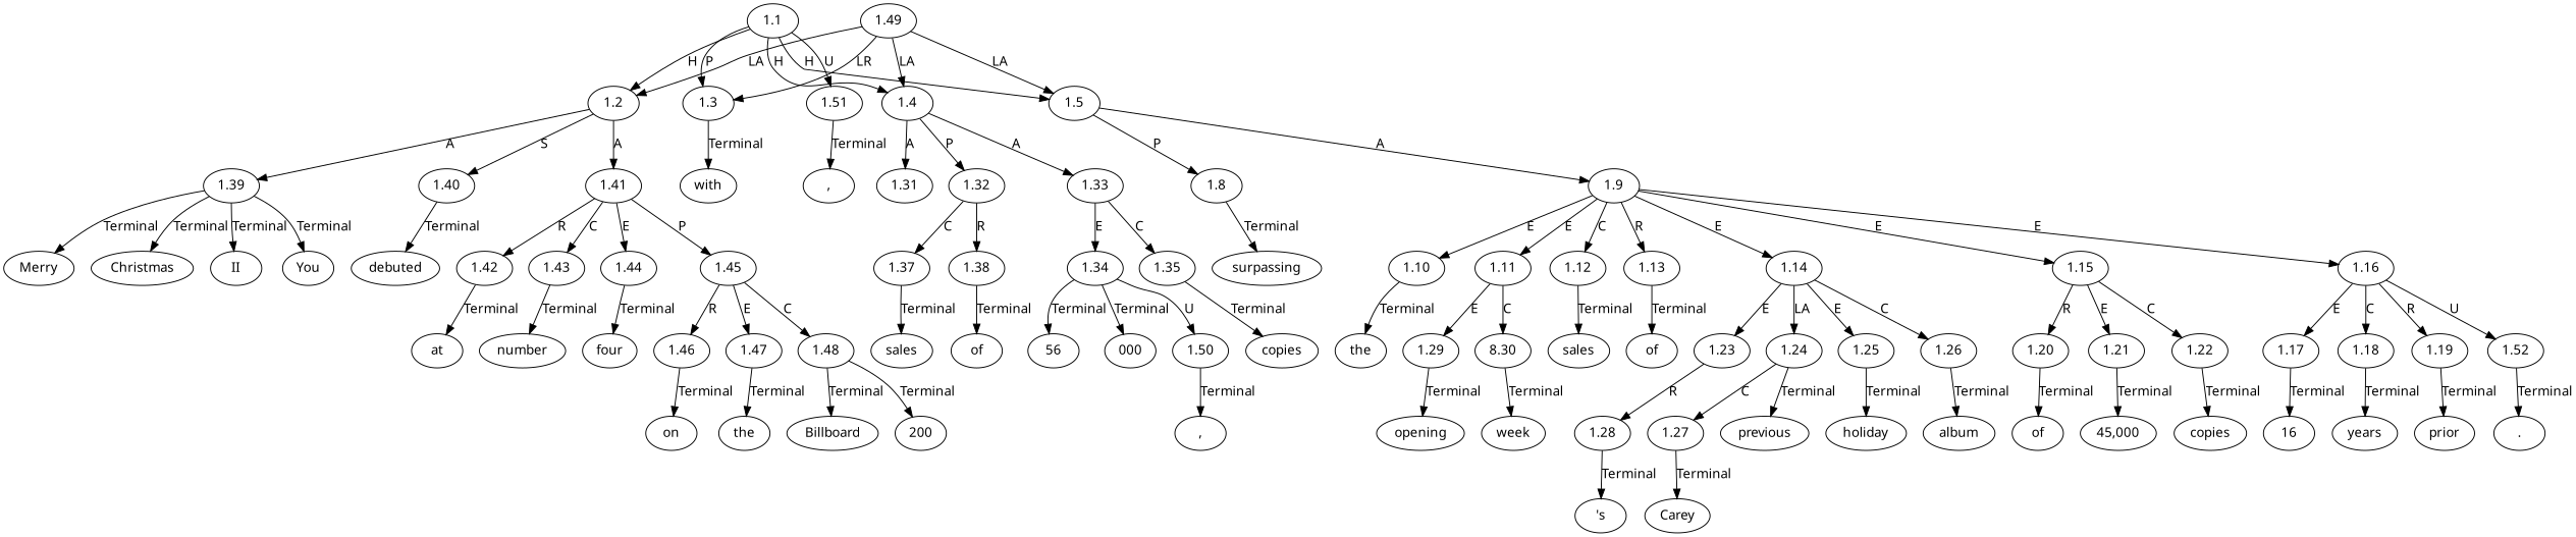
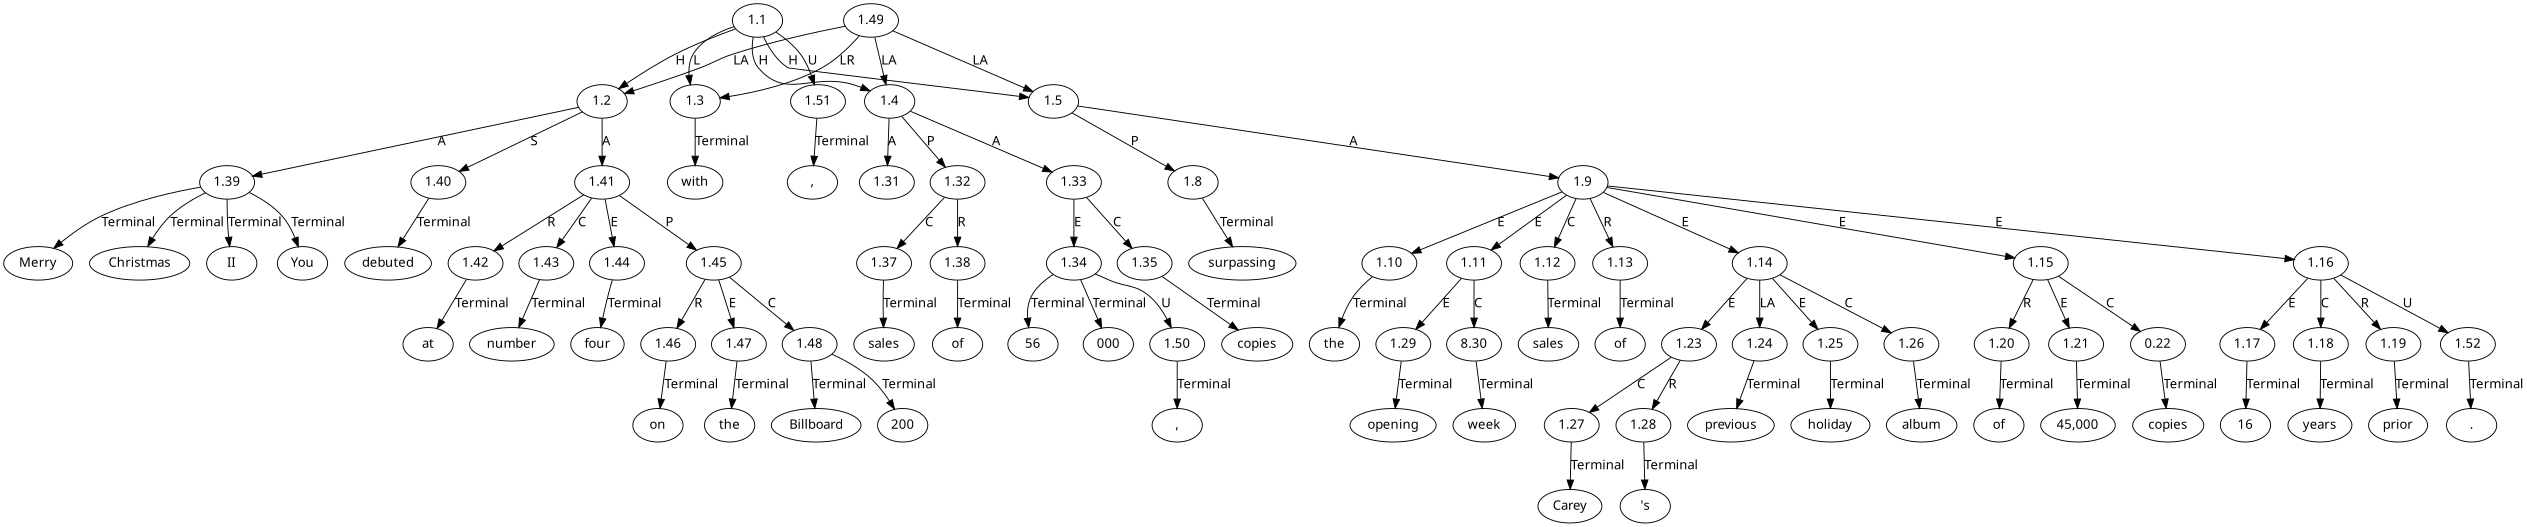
  digraph {
    fontname="Noto Sans"
    node [fontname="Noto Sans" ordering=out]
    edge [fontname="Noto Sans" ordering=out]
    n1 [label=Merry]
    n2 [label=the]
    n3 [label=Billboard]
    n4 [label=200]
    n5 [label=with]
    n6 [label=sales]
    n7 [label=of]
    n8 [label=56]
    n9 [label=","]
    n10 [label=000]
    n11 [label=copies]
    n12 [label=Christmas]
    n13 [label=","]
    n14 [label=surpassing]
    n15 [label=the]
    n16 [label=opening]
    n17 [label=week]
    n18 [label=sales]
    n19 [label=of]
    n20 [label=Carey]
    n21 [label="'s"]
    n22 [label=previous]
    n23 [label=II]
    n24 [label=holiday]
    n25 [label=album]
    n26 [label=of]
    n27 [label="45,000"]
    n28 [label=copies]
    n29 [label=16]
    n30 [label=years]
    n31 [label=prior]
    n32 [label="."]
    n33 [label=You]
    n34 [label=debuted]
    n35 [label=at]
    n36 [label=number]
    n37 [label=four]
    n38 [label=on]
    n39 [label=1.1]
    n40 [label=1.2]
    n41 [label=1.3]
    n42 [label=1.4]
    n43 [label=1.5]
    n44 [label=1.51]
    n45 [label=1.39]
    n46 [label=1.40]
    n47 [label=1.41]
    n48 [label=1.31]
    n49 [label=1.32]
    n50 [label=1.33]
    n51 [label=1.8]
    n52 [label=1.9]
    n53 [label=1.42]
    n54 [label=1.43]
    n55 [label=1.44]
    n56 [label=1.45]
    n57 [label=1.37]
    n58 [label=1.38]
    n59 [label=1.34]
    n60 [label=1.35]
    n61 [label=1.10]
    n62 [label=1.11]
    n63 [label=1.12]
    n64 [label=1.13]
    n65 [label=1.14]
    n66 [label=1.15]
    n67 [label=1.16]
    n68 [label=1.29]
    n69 [label=8.30]
    n70 [label=1.23]
    n71 [label=1.24]
    n72 [label=1.25]
    n73 [label=1.26]
    n74 [label=1.20]
    n75 [label=1.21]
-   n76 [label=1.22]
+   n76 [label=0.22]
    n77 [label=1.17]
    n78 [label=1.18]
    n79 [label=1.19]
    n80 [label=1.52]
    n81 [label=1.27]
    n82 [label=1.28]
    n83 [label=1.50]
    n84 [label=1.46]
    n85 [label=1.47]
    n86 [label=1.48]
    n87 [label=1.49]
    n39 -> n40 [label=H]
-   n39 -> n41 [label=P]
+   n39 -> n41 [label=L]
    n39 -> n42 [label=H]
    n39 -> n43 [label=H]
    n39 -> n44 [label=U]
    n40 -> n45 [label=A]
    n40 -> n46 [label=S]
    n40 -> n47 [label=A]
    n41 -> n5 [label=Terminal]
    n42 -> n48 [label=A]
    n42 -> n49 [label=P]
    n42 -> n50 [label=A]
    n43 -> n51 [label=P]
    n43 -> n52 [label=A]
    n44 -> n13 [label=Terminal]
    n45 -> n1 [label=Terminal]
    n45 -> n12 [label=Terminal]
    n45 -> n23 [label=Terminal]
    n45 -> n33 [label=Terminal]
    n46 -> n34 [label=Terminal]
    n47 -> n53 [label=R]
    n47 -> n54 [label=C]
    n47 -> n55 [label=E]
    n47 -> n56 [label=P]
    n49 -> n57 [label=C]
    n49 -> n58 [label=R]
    n50 -> n59 [label=E]
    n50 -> n60 [label=C]
    n51 -> n14 [label=Terminal]
    n52 -> n61 [label=E]
    n52 -> n62 [label=E]
    n52 -> n63 [label=C]
    n52 -> n64 [label=R]
    n52 -> n65 [label=E]
    n52 -> n66 [label=E]
    n52 -> n67 [label=E]
    n53 -> n35 [label=Terminal]
    n54 -> n36 [label=Terminal]
    n55 -> n37 [label=Terminal]
    n56 -> n84 [label=R]
    n56 -> n85 [label=E]
    n56 -> n86 [label=C]
    n57 -> n6 [label=Terminal]
    n58 -> n7 [label=Terminal]
    n59 -> n8 [label=Terminal]
    n59 -> n10 [label=Terminal]
    n59 -> n83 [label=U]
    n60 -> n11 [label=Terminal]
    n61 -> n15 [label=Terminal]
    n62 -> n68 [label=E]
    n62 -> n69 [label=C]
    n63 -> n18 [label=Terminal]
    n64 -> n19 [label=Terminal]
    n65 -> n70 [label=E]
    n65 -> n71 [label=LA]
    n65 -> n72 [label=E]
    n65 -> n73 [label=C]
    n66 -> n74 [label=R]
    n66 -> n75 [label=E]
    n66 -> n76 [label=C]
    n67 -> n77 [label=E]
    n67 -> n78 [label=C]
    n67 -> n79 [label=R]
    n67 -> n80 [label=U]
    n68 -> n16 [label=Terminal]
    n69 -> n17 [label=Terminal]
-   n71 -> n81 [label=C]
+   n70 -> n81 [label=C]
    n70 -> n82 [label=R]
    n71 -> n22 [label=Terminal]
    n72 -> n24 [label=Terminal]
    n73 -> n25 [label=Terminal]
    n74 -> n26 [label=Terminal]
    n75 -> n27 [label=Terminal]
    n76 -> n28 [label=Terminal]
    n77 -> n29 [label=Terminal]
    n78 -> n30 [label=Terminal]
    n79 -> n31 [label=Terminal]
    n80 -> n32 [label=Terminal]
    n81 -> n20 [label=Terminal]
    n82 -> n21 [label=Terminal]
    n83 -> n9 [label=Terminal]
    n84 -> n38 [label=Terminal]
    n85 -> n2 [label=Terminal]
    n86 -> n3 [label=Terminal]
    n86 -> n4 [label=Terminal]
    n87 -> n40 [label=LA]
    n87 -> n41 [label=LR]
    n87 -> n42 [label=LA]
    n87 -> n43 [label=LA]
  }
